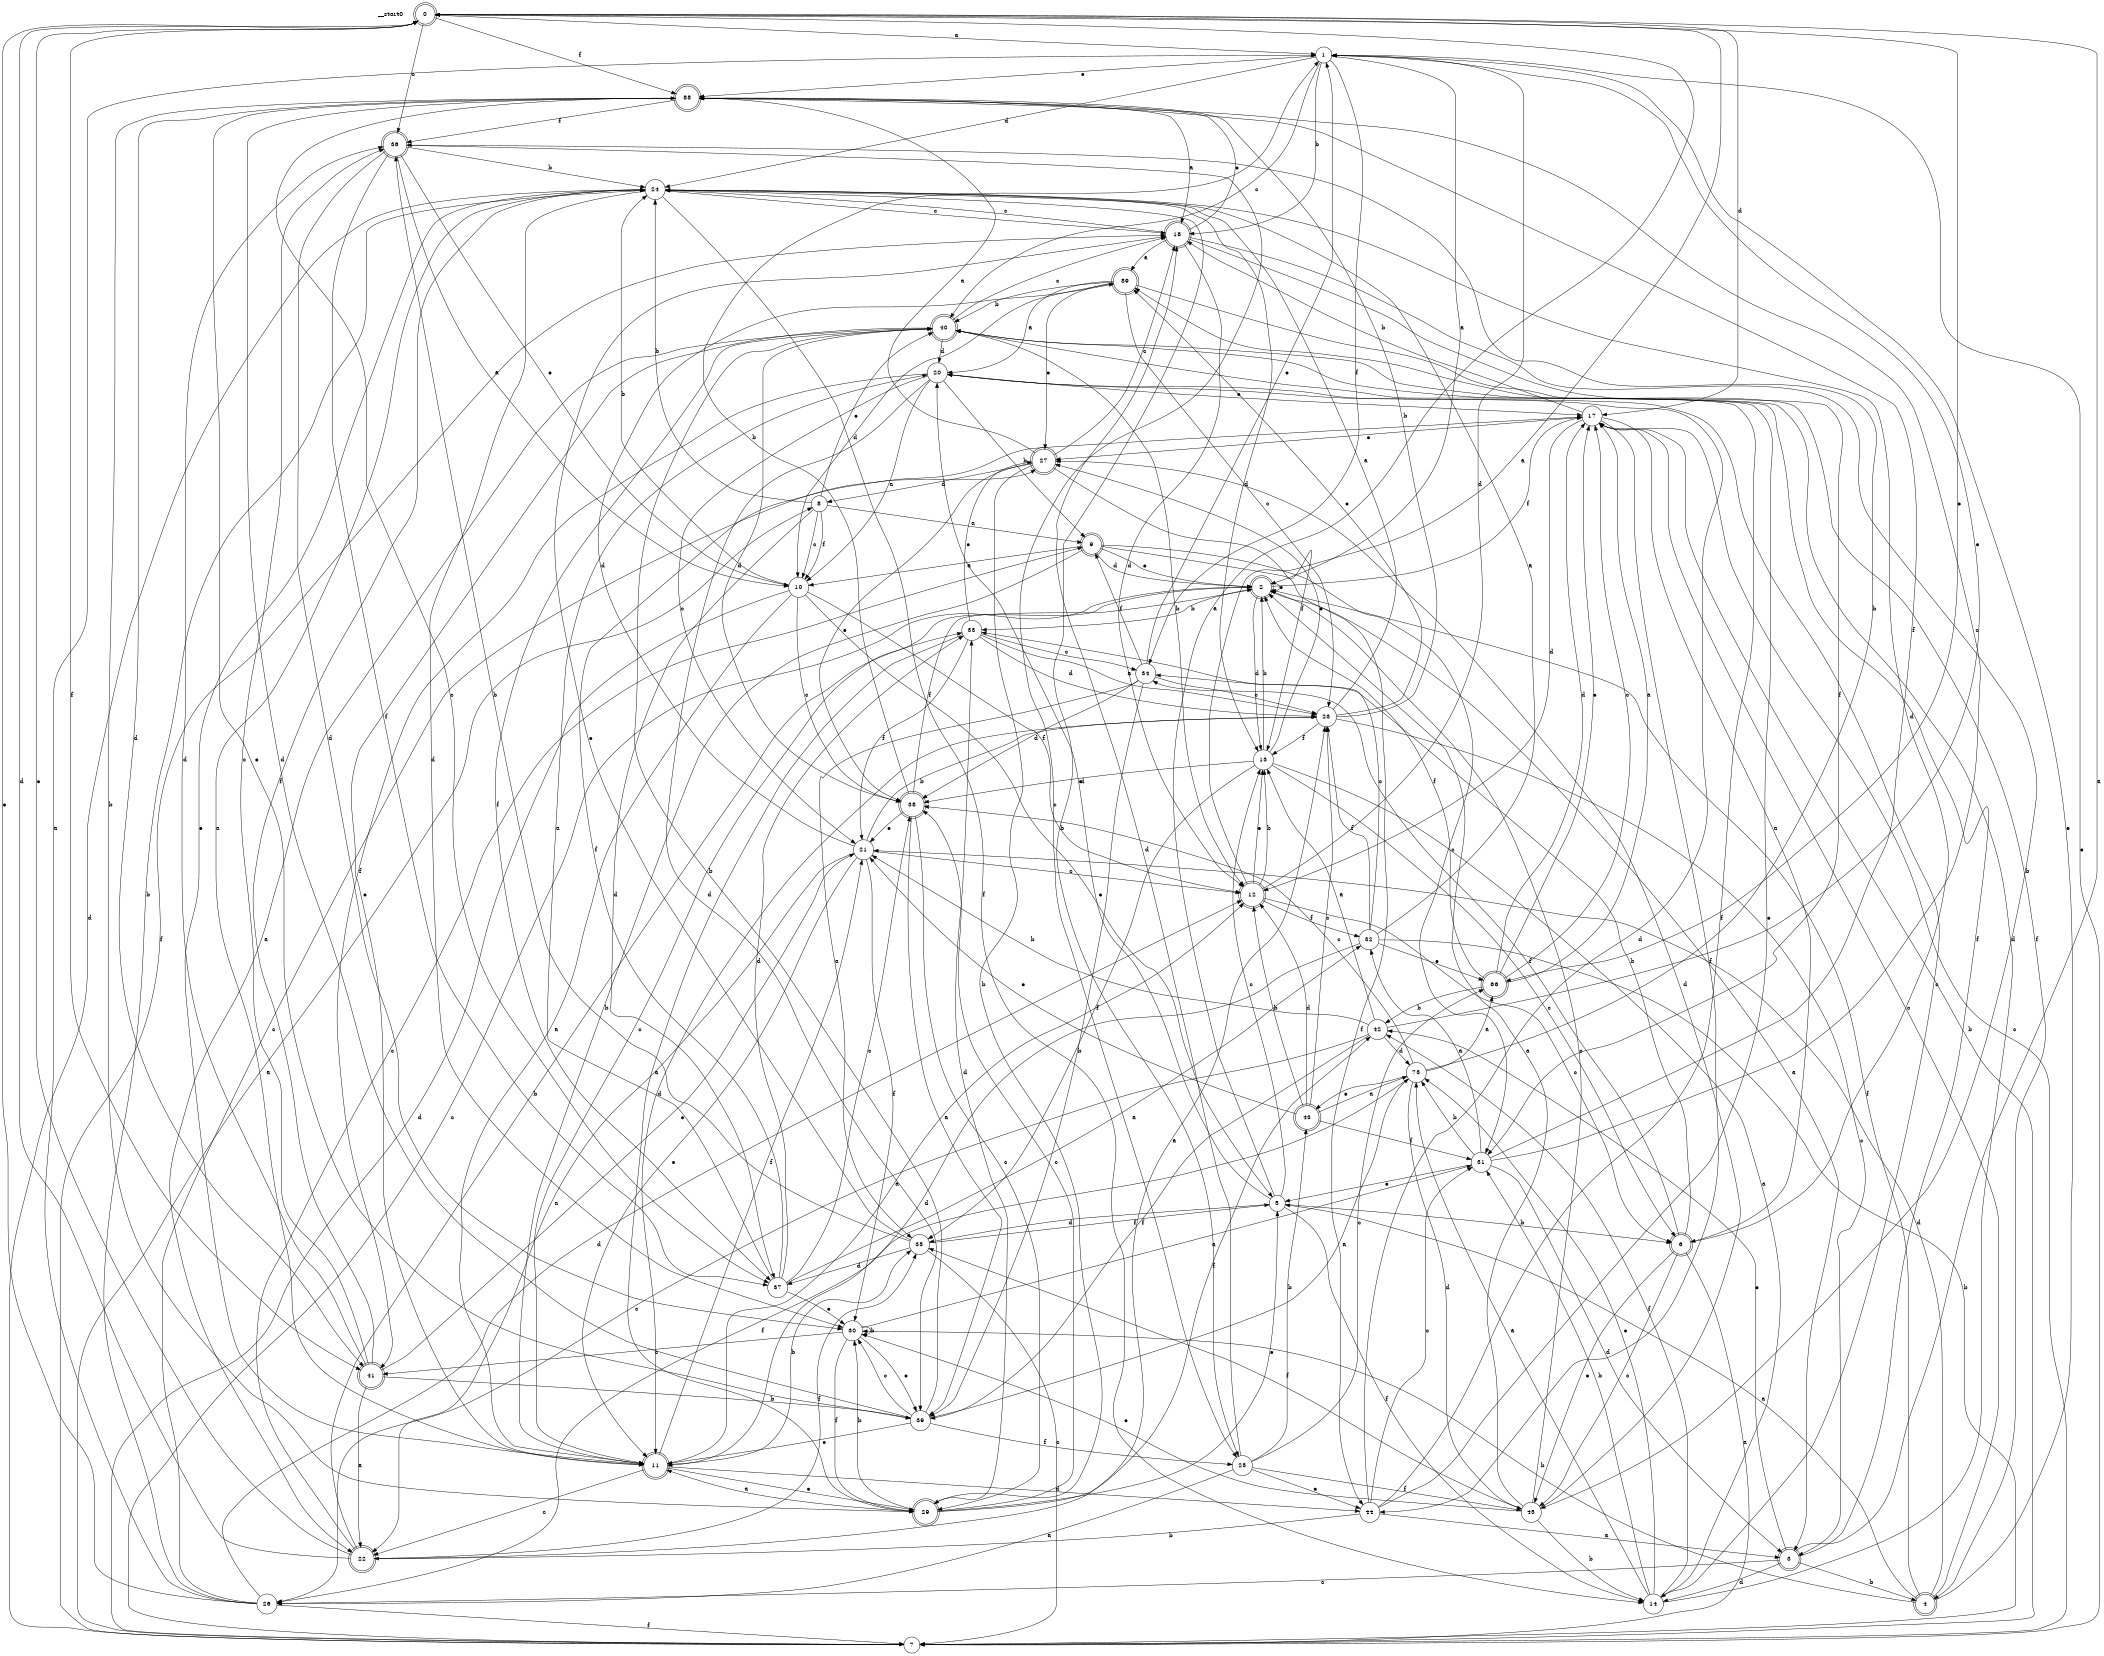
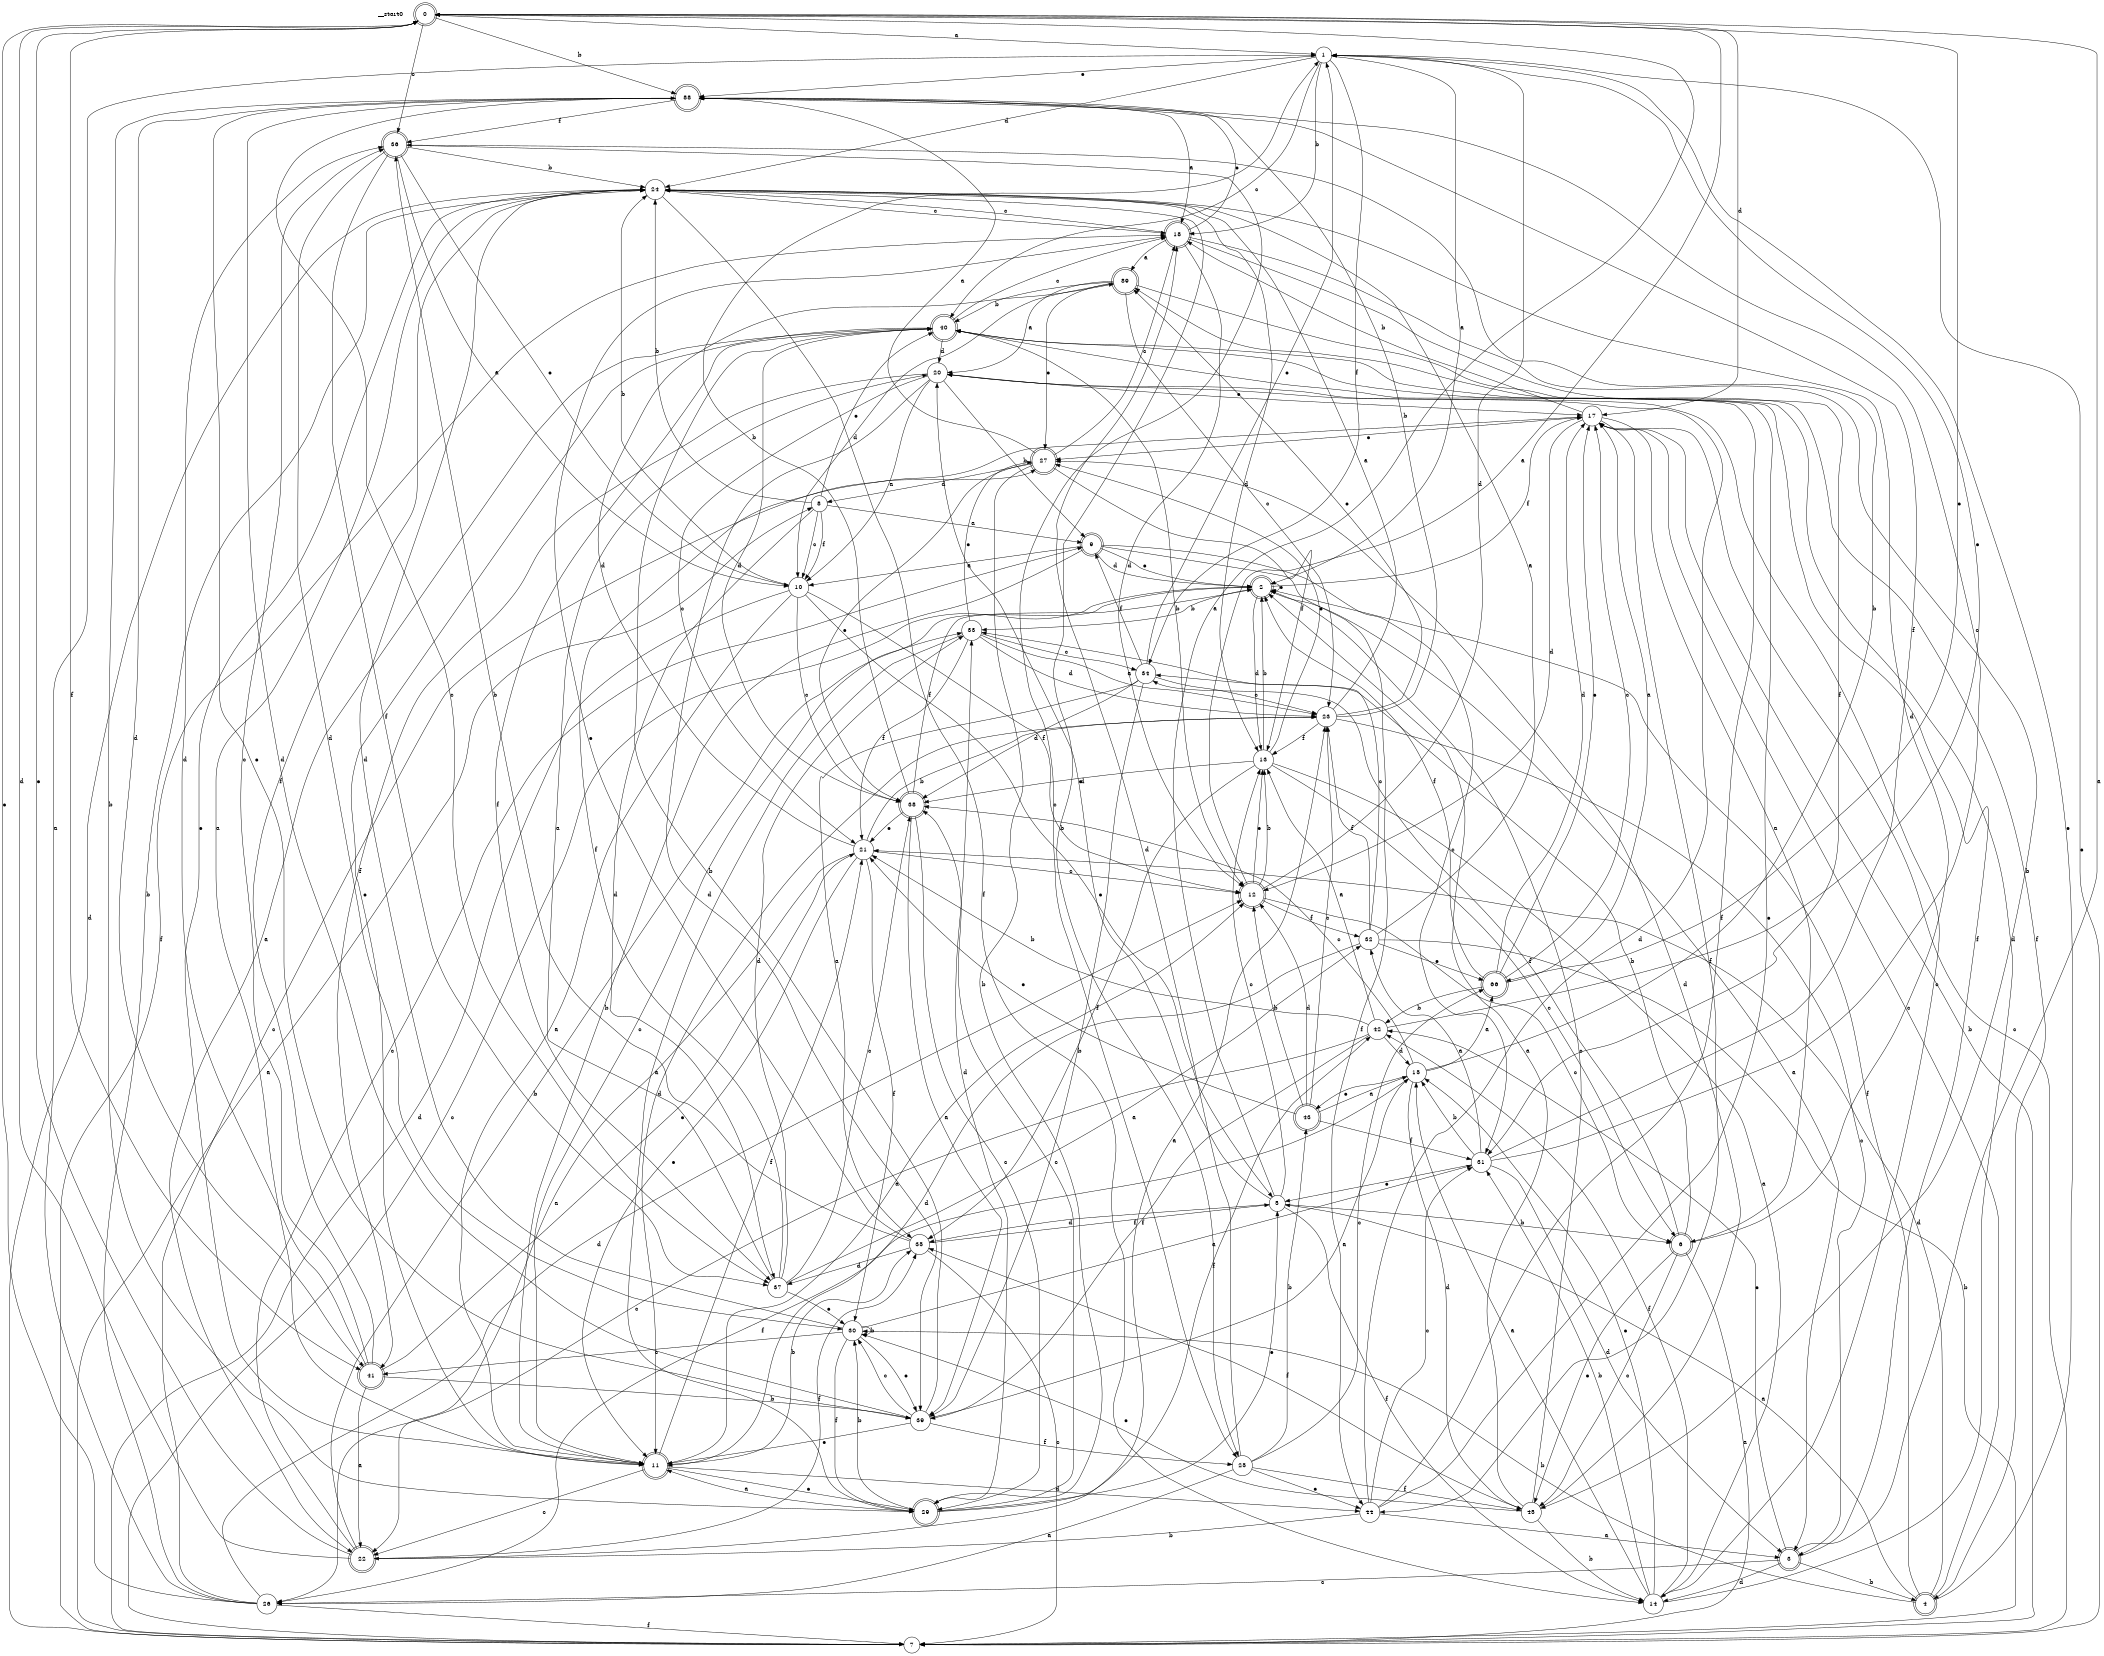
  digraph {
    rankdir=TB
    node [shape=circle color=black fillcolor=white style=filled]
    __start0 [shape=none color="" fillcolor="" style=""]
    n2 [label=0 shape=doublecircle style="rounded,filled"]
    n3 [label=1]
    n4 [label=66 shape=doublecircle style="rounded,filled"]
    n5 [label=17]
    n6 [label=88 shape=doublecircle style="rounded,filled"]
    n7 [label=36 shape=doublecircle style="rounded,filled"]
    n8 [label=41 shape=doublecircle style="rounded,filled"]
    n9 [label=2 shape=doublecircle style="rounded,filled"]
    n10 [label=18 shape=doublecircle style="rounded,filled"]
    n11 [label=24]
    n12 [label=34]
    n13 [label=40 shape=doublecircle style="rounded,filled"]
    n14 [label=42]
    n15 [label=6 shape=doublecircle style="rounded,filled"]
    n16 [label=7]
    n17 [label=44]
    n18 [label=12 shape=doublecircle style="rounded,filled"]
    n19 [label=27 shape=doublecircle style="rounded,filled"]
    n20 [label=37]
    n21 [label=29 shape=doublecircle style="rounded,filled"]
    n22 [label=39]
    n23 [label=30]
    n24 [label=10]
    n25 [label=25]
    n26 [label=21]
    n27 [label=22 shape=doublecircle style="rounded,filled"]
    n28 [label=3 shape=doublecircle style="rounded,filled"]
    n29 [label=11 shape=doublecircle style="rounded,filled"]
    n30 [label=13]
    n31 [label=33]
    n32 [label=45]
    n33 [label=31]
    n34 [label=89 shape=doublecircle style="rounded,filled"]
    n35 [label=14]
    n36 [label=35]
    n37 [label=9 shape=doublecircle style="rounded,filled"]
    n38 [label=38 shape=doublecircle style="rounded,filled"]
    n39 [label=23]
    n40 [label=20]
    n41 [label=4 shape=doublecircle style="rounded,filled"]
    n42 [label=26]
    n43 [label=5]
-   n44 [label=75]
+   n44 [label=15]
    n45 [label=8]
    n46 [label=32]
    n47 [label=43 shape=doublecircle style="rounded,filled"]
    n2 -> n3 [label=a]
    n2 -> n4 [label=e]
    n2 -> n5 [label=d]
-   n2 -> n6 [label=f]
+   n2 -> n6 [label=b]
    n2 -> n7 [label=c]
    n2 -> n8 [label=f]
    n3 -> n6 [label=e]
    n3 -> n9 [label=a]
    n3 -> n10 [label=b]
    n3 -> n11 [label=d]
    n3 -> n12 [label=f]
    n3 -> n13 [label=c]
    n4 -> n5 [label=a]
    n4 -> n5 [label=c]
    n4 -> n5 [label=d]
    n4 -> n5 [label=e]
    n4 -> n9 [label=f]
    n4 -> n14 [label=b]
    n5 -> n10 [label=b]
    n5 -> n15 [label=a]
    n5 -> n16 [label=c]
    n5 -> n17 [label=f]
    n5 -> n18 [label=d]
    n5 -> n19 [label=e]
    n6 -> n7 [label=f]
    n6 -> n8 [label=d]
    n6 -> n10 [label=a]
    n6 -> n20 [label=c]
    n6 -> n21 [label=b]
    n6 -> n22 [label=e]
    n7 -> n11 [label=b]
    n7 -> n20 [label=f]
    n7 -> n23 [label=d]
    n7 -> n24 [label=a]
    n7 -> n24 [label=e]
    n7 -> n25 [label=c]
    n8 -> n7 [label=c]
    n8 -> n7 [label=d]
    n8 -> n11 [label=f]
    n8 -> n22 [label=b]
    n8 -> n26 [label=e]
    n8 -> n27 [label=a]
    n9 -> n5 [label=f]
    n9 -> n9 [label=e]
    n9 -> n28 [label=a]
    n9 -> n29 [label=c]
    n9 -> n30 [label=d]
    n9 -> n31 [label=b]
    n10 -> n6 [label=e]
    n10 -> n11 [label=c]
    n10 -> n18 [label=d]
    n10 -> n32 [label=b]
    n10 -> n33 [label=f]
    n10 -> n34 [label=a]
    n11 -> n10 [label=c]
    n11 -> n25 [label=b]
    n11 -> n29 [label=a]
    n11 -> n29 [label=e]
    n11 -> n30 [label=d]
    n11 -> n35 [label=f]
    n12 -> n3 [label=e]
    n12 -> n22 [label=b]
    n12 -> n36 [label=a]
    n12 -> n37 [label=f]
    n12 -> n38 [label=d]
    n12 -> n39 [label=c]
    n13 -> n10 [label=c]
    n13 -> n18 [label=b]
    n13 -> n20 [label=f]
    n13 -> n27 [label=a]
    n13 -> n29 [label=e]
    n13 -> n40 [label=d]
    n14 -> n3 [label=e]
    n14 -> n22 [label=f]
    n14 -> n26 [label=b]
    n14 -> n30 [label=a]
    n14 -> n42 [label=c]
    n14 -> n44 [label=d]
    n15 -> n11 [label=d]
    n15 -> n12 [label=b]
    n15 -> n12 [label=f]
    n15 -> n16 [label=a]
    n15 -> n32 [label=c]
    n15 -> n32 [label=e]
    n16 -> n3 [label=e]
    n16 -> n5 [label=b]
    n16 -> n9 [label=c]
    n16 -> n10 [label=f]
    n16 -> n11 [label=d]
    n16 -> n45 [label=a]
    n17 -> n13 [label=e]
    n17 -> n13 [label=f]
    n17 -> n27 [label=b]
    n17 -> n28 [label=a]
    n17 -> n33 [label=c]
    n17 -> n40 [label=d]
    n18 -> n2 [label=a]
    n18 -> n3 [label=d]
    n18 -> n15 [label=c]
    n18 -> n30 [label=b]
    n18 -> n30 [label=e]
    n18 -> n46 [label=f]
    n19 -> n6 [label=a]
    n19 -> n10 [label=c]
    n19 -> n21 [label=b]
    n19 -> n30 [label=f]
    n19 -> n38 [label=e]
    n19 -> n45 [label=d]
    n20 -> n5 [label=f]
    n20 -> n23 [label=e]
    n20 -> n31 [label=d]
    n20 -> n38 [label=c]
    n20 -> n40 [label=a]
    n20 -> n46 [label=a]
    n21 -> n14 [label=f]
    n21 -> n23 [label=b]
    n21 -> n29 [label=a]
    n21 -> n31 [label=d]
    n21 -> n38 [label=c]
    n21 -> n43 [label=e]
    n22 -> n6 [label=d]
    n22 -> n13 [label=b]
    n22 -> n23 [label=c]
    n22 -> n25 [label=f]
    n22 -> n29 [label=e]
    n22 -> n44 [label=a]
    n23 -> n8 [label=c]
-   n11 -> n23 [label=d]
+   n23 -> n11 [label=d]
    n23 -> n21 [label=f]
    n23 -> n22 [label=e]
    n23 -> n23 [label=b]
    n23 -> n33 [label=a]
    n24 -> n11 [label=b]
    n24 -> n16 [label=d]
    n24 -> n18 [label=f]
    n24 -> n29 [label=a]
    n24 -> n38 [label=c]
    n24 -> n43 [label=e]
    n25 -> n4 [label=c]
    n25 -> n10 [label=d]
    n25 -> n17 [label=e]
    n25 -> n32 [label=f]
    n25 -> n42 [label=a]
    n25 -> n47 [label=b]
    n26 -> n18 [label=c]
    n26 -> n23 [label=f]
    n26 -> n27 [label=a]
    n26 -> n29 [label=e]
    n26 -> n34 [label=d]
    n26 -> n39 [label=b]
    n27 -> n2 [label=d]
    n27 -> n2 [label=e]
    n27 -> n31 [label=b]
    n27 -> n36 [label=f]
    n27 -> n37 [label=c]
    n27 -> n39 [label=a]
    n28 -> n2 [label=a]
    n28 -> n13 [label=f]
    n28 -> n14 [label=e]
    n28 -> n35 [label=d]
    n28 -> n41 [label=b]
    n28 -> n42 [label=c]
    n29 -> n17 [label=d]
    n29 -> n18 [label=a]
    n29 -> n21 [label=e]
    n29 -> n26 [label=f]
    n29 -> n27 [label=c]
    n29 -> n36 [label=b]
    n30 -> n9 [label=b]
    n30 -> n15 [label=c]
    n30 -> n19 [label=e]
    n30 -> n35 [label=a]
    n30 -> n36 [label=f]
    n30 -> n38 [label=d]
    n31 -> n12 [label=c]
    n31 -> n19 [label=e]
    n31 -> n21 [label=a]
    n31 -> n26 [label=f]
    n31 -> n39 [label=a]
    n31 -> n39 [label=d]
    n32 -> n9 [label=a]
    n32 -> n9 [label=c]
    n32 -> n19 [label=d]
    n32 -> n23 [label=e]
    n32 -> n35 [label=b]
    n32 -> n36 [label=f]
    n33 -> n6 [label=c]
    n33 -> n6 [label=f]
    n33 -> n28 [label=d]
    n33 -> n43 [label=e]
    n33 -> n44 [label=b]
    n33 -> n46 [label=a]
    n34 -> n13 [label=b]
    n34 -> n19 [label=e]
    n34 -> n24 [label=d]
    n34 -> n39 [label=c]
    n34 -> n40 [label=a]
    n34 -> n41 [label=f]
    n35 -> n14 [label=f]
    n35 -> n33 [label=b]
    n35 -> n34 [label=d]
    n35 -> n40 [label=c]
    n35 -> n44 [label=a]
    n35 -> n44 [label=e]
    n36 -> n7 [label=b]
    n36 -> n10 [label=e]
    n36 -> n16 [label=c]
    n36 -> n20 [label=d]
    n36 -> n43 [label=f]
    n37 -> n9 [label=d]
    n37 -> n9 [label=e]
    n37 -> n17 [label=f]
    n37 -> n24 [label=a]
    n37 -> n29 [label=b]
    n37 -> n33 [label=c]
    n38 -> n3 [label=b]
    n38 -> n9 [label=f]
    n38 -> n13 [label=d]
    n38 -> n21 [label=c]
    n38 -> n22 [label=a]
    n38 -> n26 [label=e]
    n39 -> n6 [label=b]
    n39 -> n11 [label=a]
    n39 -> n28 [label=c]
    n39 -> n29 [label=d]
    n39 -> n30 [label=f]
    n39 -> n34 [label=e]
    n40 -> n5 [label=e]
    n40 -> n8 [label=f]
    n40 -> n22 [label=d]
    n40 -> n24 [label=a]
    n40 -> n26 [label=c]
    n40 -> n37 [label=b]
    n41 -> n3 [label=e]
    n41 -> n5 [label=c]
    n41 -> n9 [label=f]
    n41 -> n23 [label=b]
    n41 -> n26 [label=d]
    n41 -> n43 [label=a]
    n42 -> n2 [label=e]
    n42 -> n3 [label=a]
    n42 -> n11 [label=b]
    n42 -> n16 [label=f]
    n42 -> n18 [label=d]
    n42 -> n19 [label=c]
    n43 -> n2 [label=a]
    n43 -> n15 [label=b]
    n43 -> n30 [label=c]
    n43 -> n35 [label=f]
    n43 -> n36 [label=d]
    n43 -> n40 [label=e]
    n44 -> n4 [label=a]
    n44 -> n7 [label=b]
    n44 -> n32 [label=d]
    n44 -> n38 [label=c]
    n44 -> n42 [label=f]
    n44 -> n47 [label=e]
    n45 -> n11 [label=b]
    n45 -> n13 [label=e]
    n45 -> n20 [label=d]
    n45 -> n24 [label=c]
    n45 -> n24 [label=f]
    n45 -> n37 [label=a]
    n46 -> n4 [label=e]
    n46 -> n11 [label=a]
    n46 -> n16 [label=b]
    n46 -> n29 [label=d]
    n46 -> n31 [label=c]
    n46 -> n39 [label=f]
    n47 -> n18 [label=b]
    n47 -> n18 [label=d]
    n47 -> n26 [label=e]
    n47 -> n33 [label=f]
    n47 -> n39 [label=c]
    n47 -> n44 [label=a]
  }
